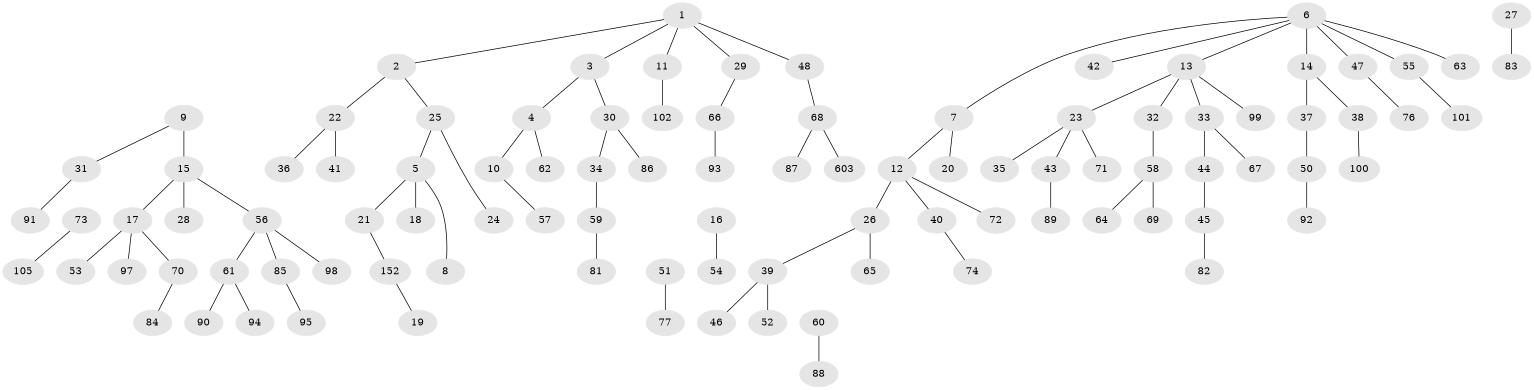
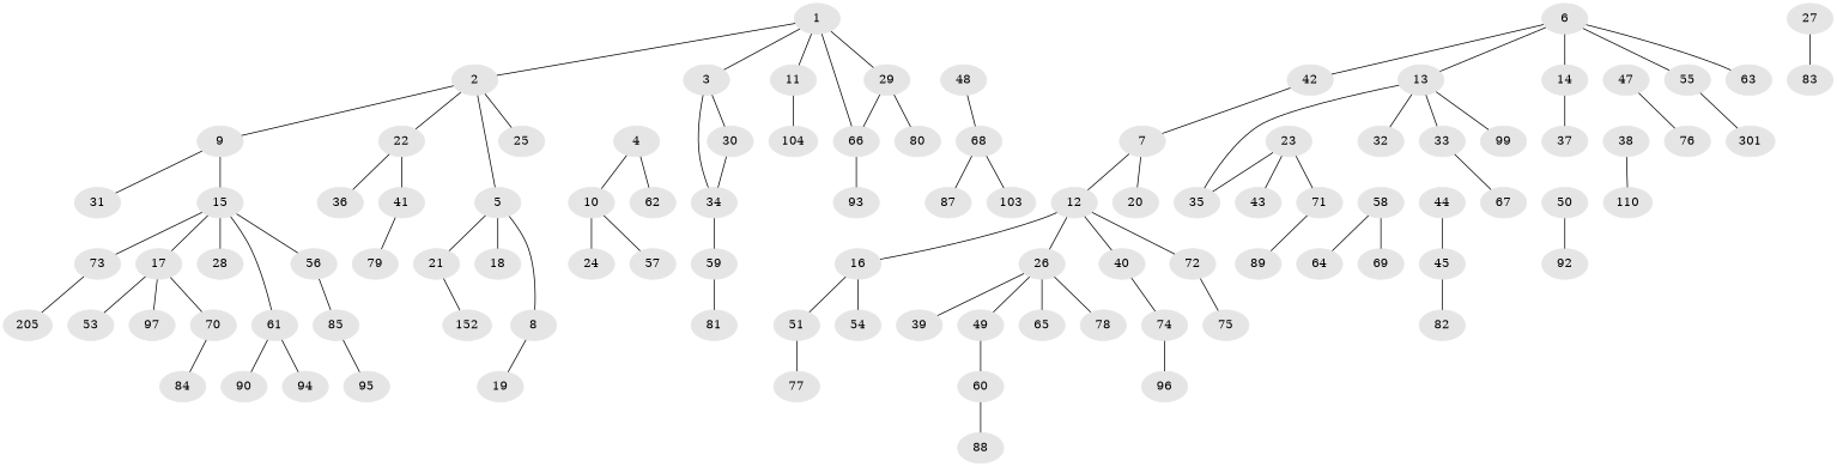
  graph {
    node [color=gray90 style=filled]
    1
    2
    3
    11
    29
    48
    5
    9
    22
    25
    4
    30
-   104 [label=102]
+   104
    66
+   80
    68
    8
    18
    21
    15
    31
    36
    41
    10
    62
    34
-   86
    24
    57
    6
    7
    13
    14
    42
    47
    55
    63
    19
    n39 [label=152]
    27
    83
    12
    20
    23
    32
    33
    99
    37
    38
    76
-   101
+   101 [label=301]
    16
    26
    40
    72
    17
    28
    56
    73
-   91
    51
    54
    39
+   49
    65
+   78
    74
+   75
    35
    43
    71
    58
    44
    67
    50
-   100
+   100 [label=110]
    53
    97
    70
    61
    85
-   98
-   105
+   105 [label=205]
    77
+   79
    89
-   46
-   52
    60
    93
    59
    64
    69
    45
    81
    92
+   96
    82
    87
-   103 [label=603]
+   103
    88
    84
    90
    94
    95
    1 -- 2
    1 -- 3
    1 -- 11
    1 -- 29
-   1 -- 48
-   25 -- 5
+   1 -- 66
+   2 -- 5
+   2 -- 9
    2 -- 22
    2 -- 25
-   3 -- 4
+   3 -- 34
    3 -- 30
    11 -- 104
    29 -- 66
+   29 -- 80
    48 -- 68
    5 -- 8
    5 -- 18
    5 -- 21
    9 -- 15
    9 -- 31
    22 -- 36
    22 -- 41
    4 -- 10
    4 -- 62
    30 -- 34
-   30 -- 86
    66 -- 93
    68 -- 87
    68 -- 103
-   n39 -- 19
+   8 -- 19
    21 -- n39
    15 -- 17
    15 -- 28
    15 -- 56
-   31 -- 91
-   25 -- 24
+   15 -- 73
+   41 -- 79
+   10 -- 24
    10 -- 57
    34 -- 59
-   6 -- 7
+   42 -- 7
    6 -- 13
    6 -- 14
    6 -- 42
-   6 -- 47
    6 -- 55
    6 -- 63
    7 -- 12
    7 -- 20
-   13 -- 23
+   13 -- 35
    13 -- 32
    13 -- 33
    13 -- 99
    14 -- 37
-   14 -- 38
    47 -- 76
    55 -- 101
    27 -- 83
+   12 -- 16
    12 -- 26
    12 -- 40
    12 -- 72
    23 -- 35
    23 -- 43
    23 -- 71
-   32 -- 58
-   33 -- 44
    33 -- 67
-   37 -- 50
    38 -- 100
+   16 -- 51
    16 -- 54
    26 -- 39
+   26 -- 49
    26 -- 65
+   26 -- 78
    40 -- 74
+   72 -- 75
    17 -- 53
    17 -- 97
    17 -- 70
-   56 -- 61
+   15 -- 61
    56 -- 85
-   56 -- 98
    73 -- 105
    51 -- 77
-   39 -- 46
-   39 -- 52
-   43 -- 89
+   49 -- 60
+   74 -- 96
+   71 -- 89
    58 -- 64
    58 -- 69
    44 -- 45
    50 -- 92
    70 -- 84
    61 -- 90
    61 -- 94
    85 -- 95
    60 -- 88
    59 -- 81
    45 -- 82
  }
